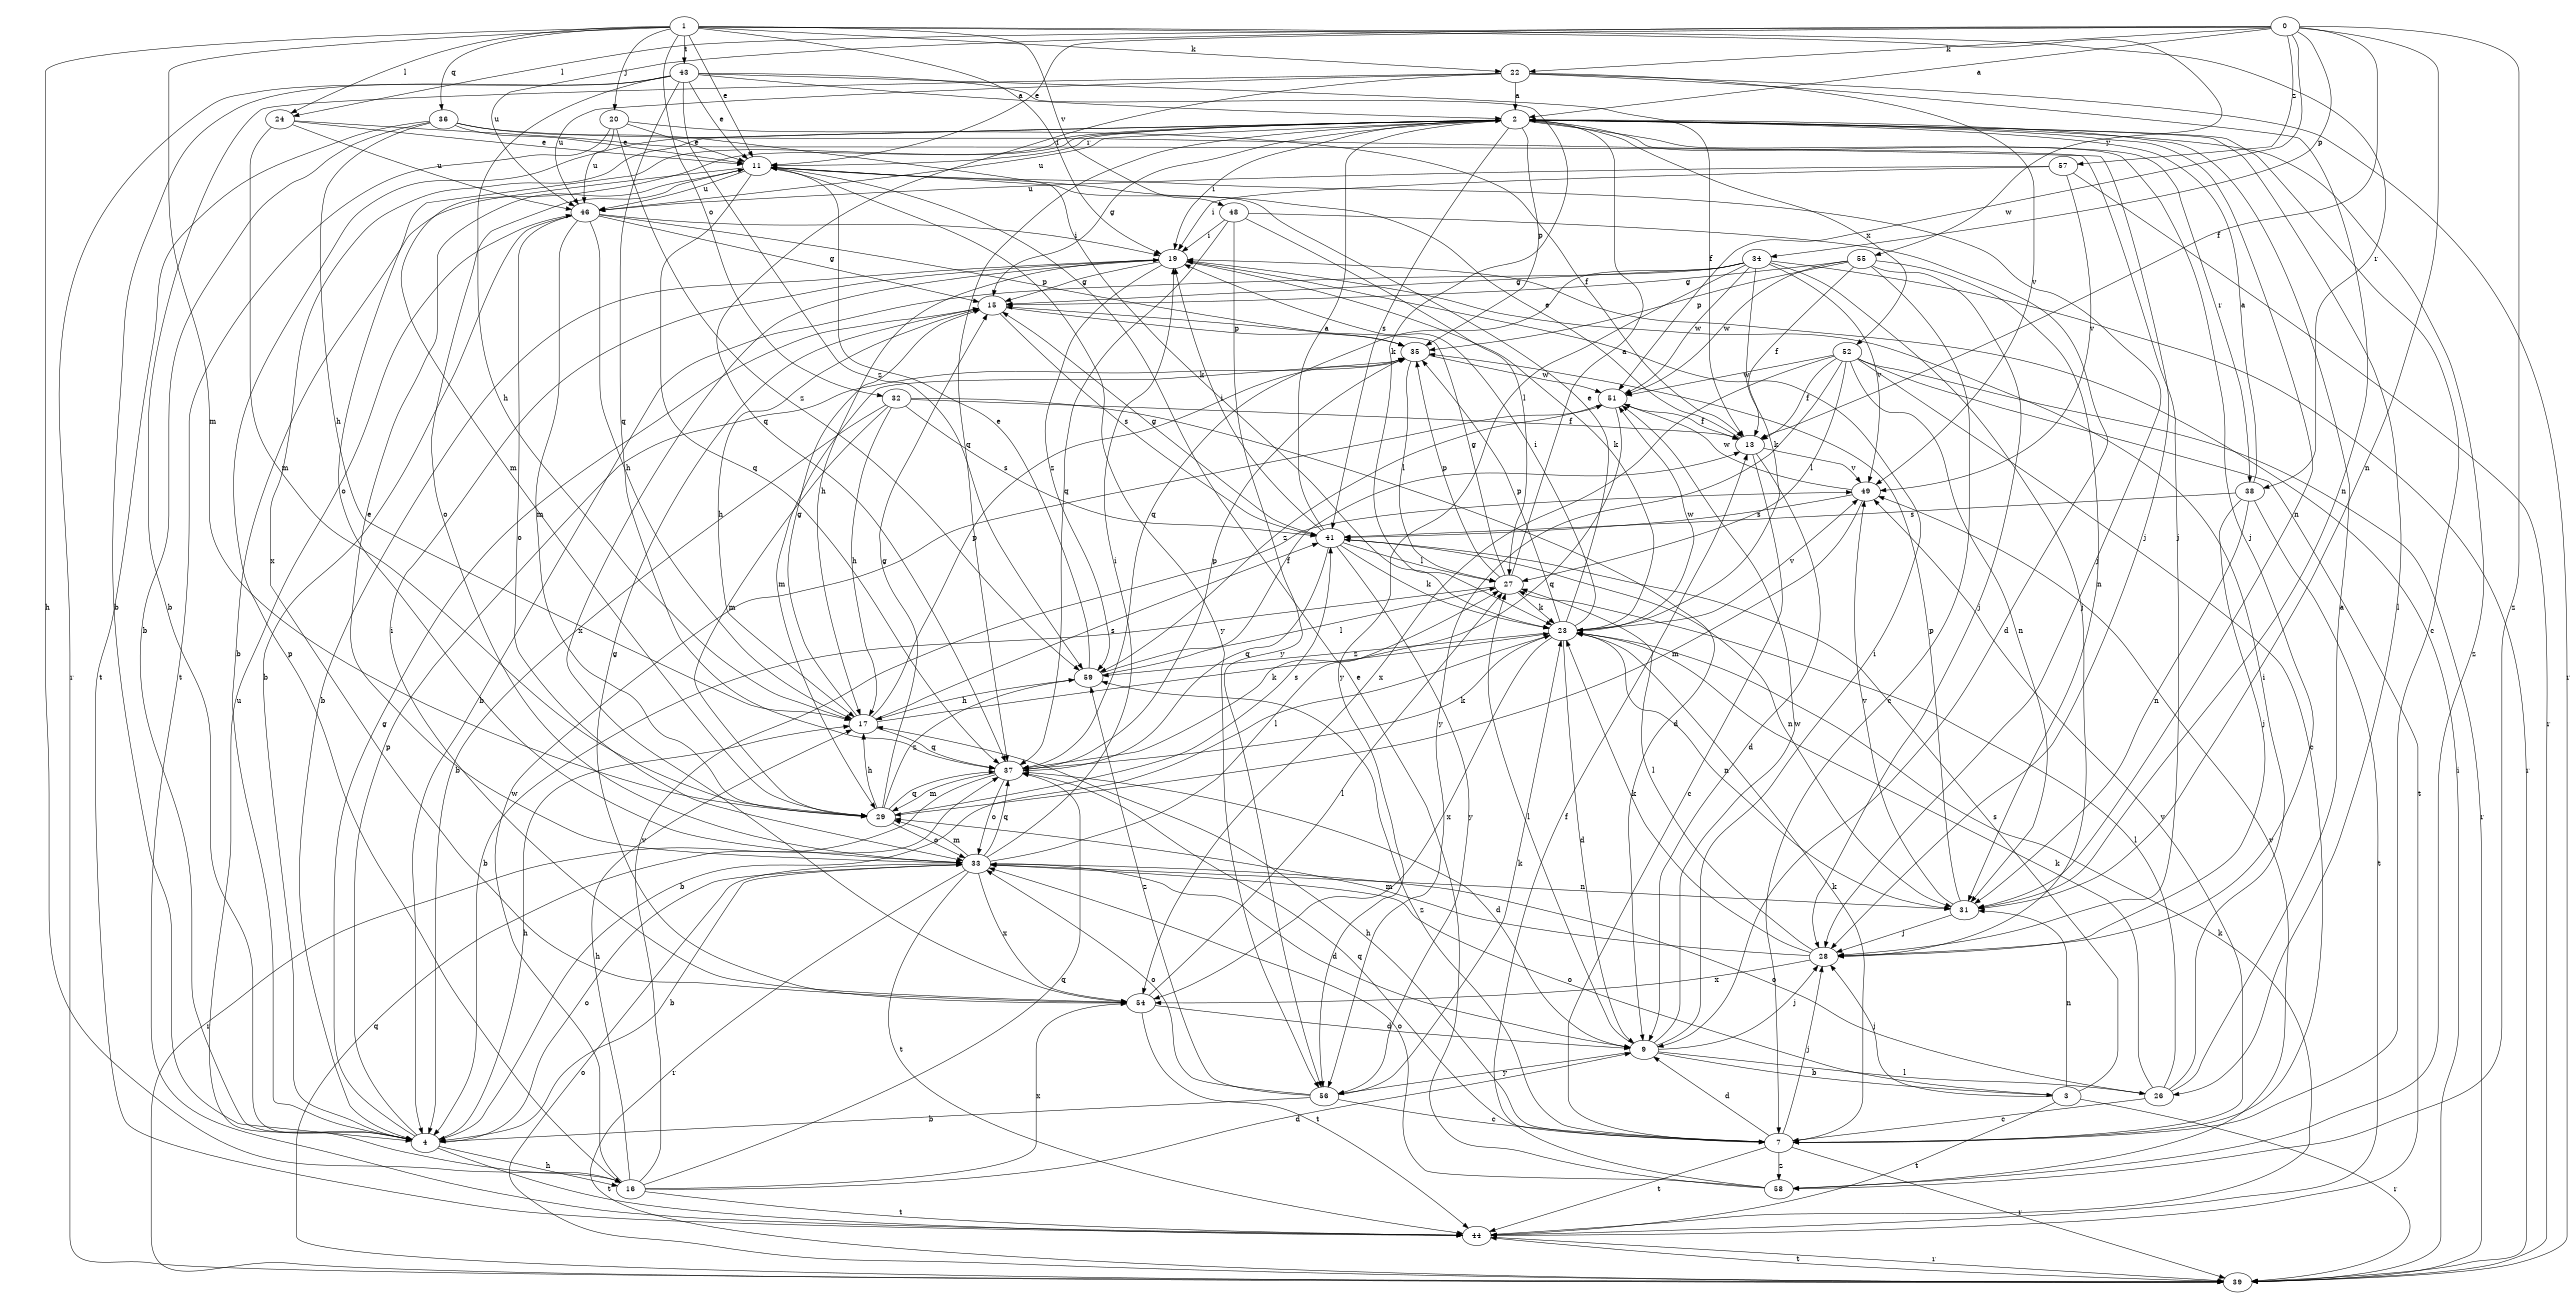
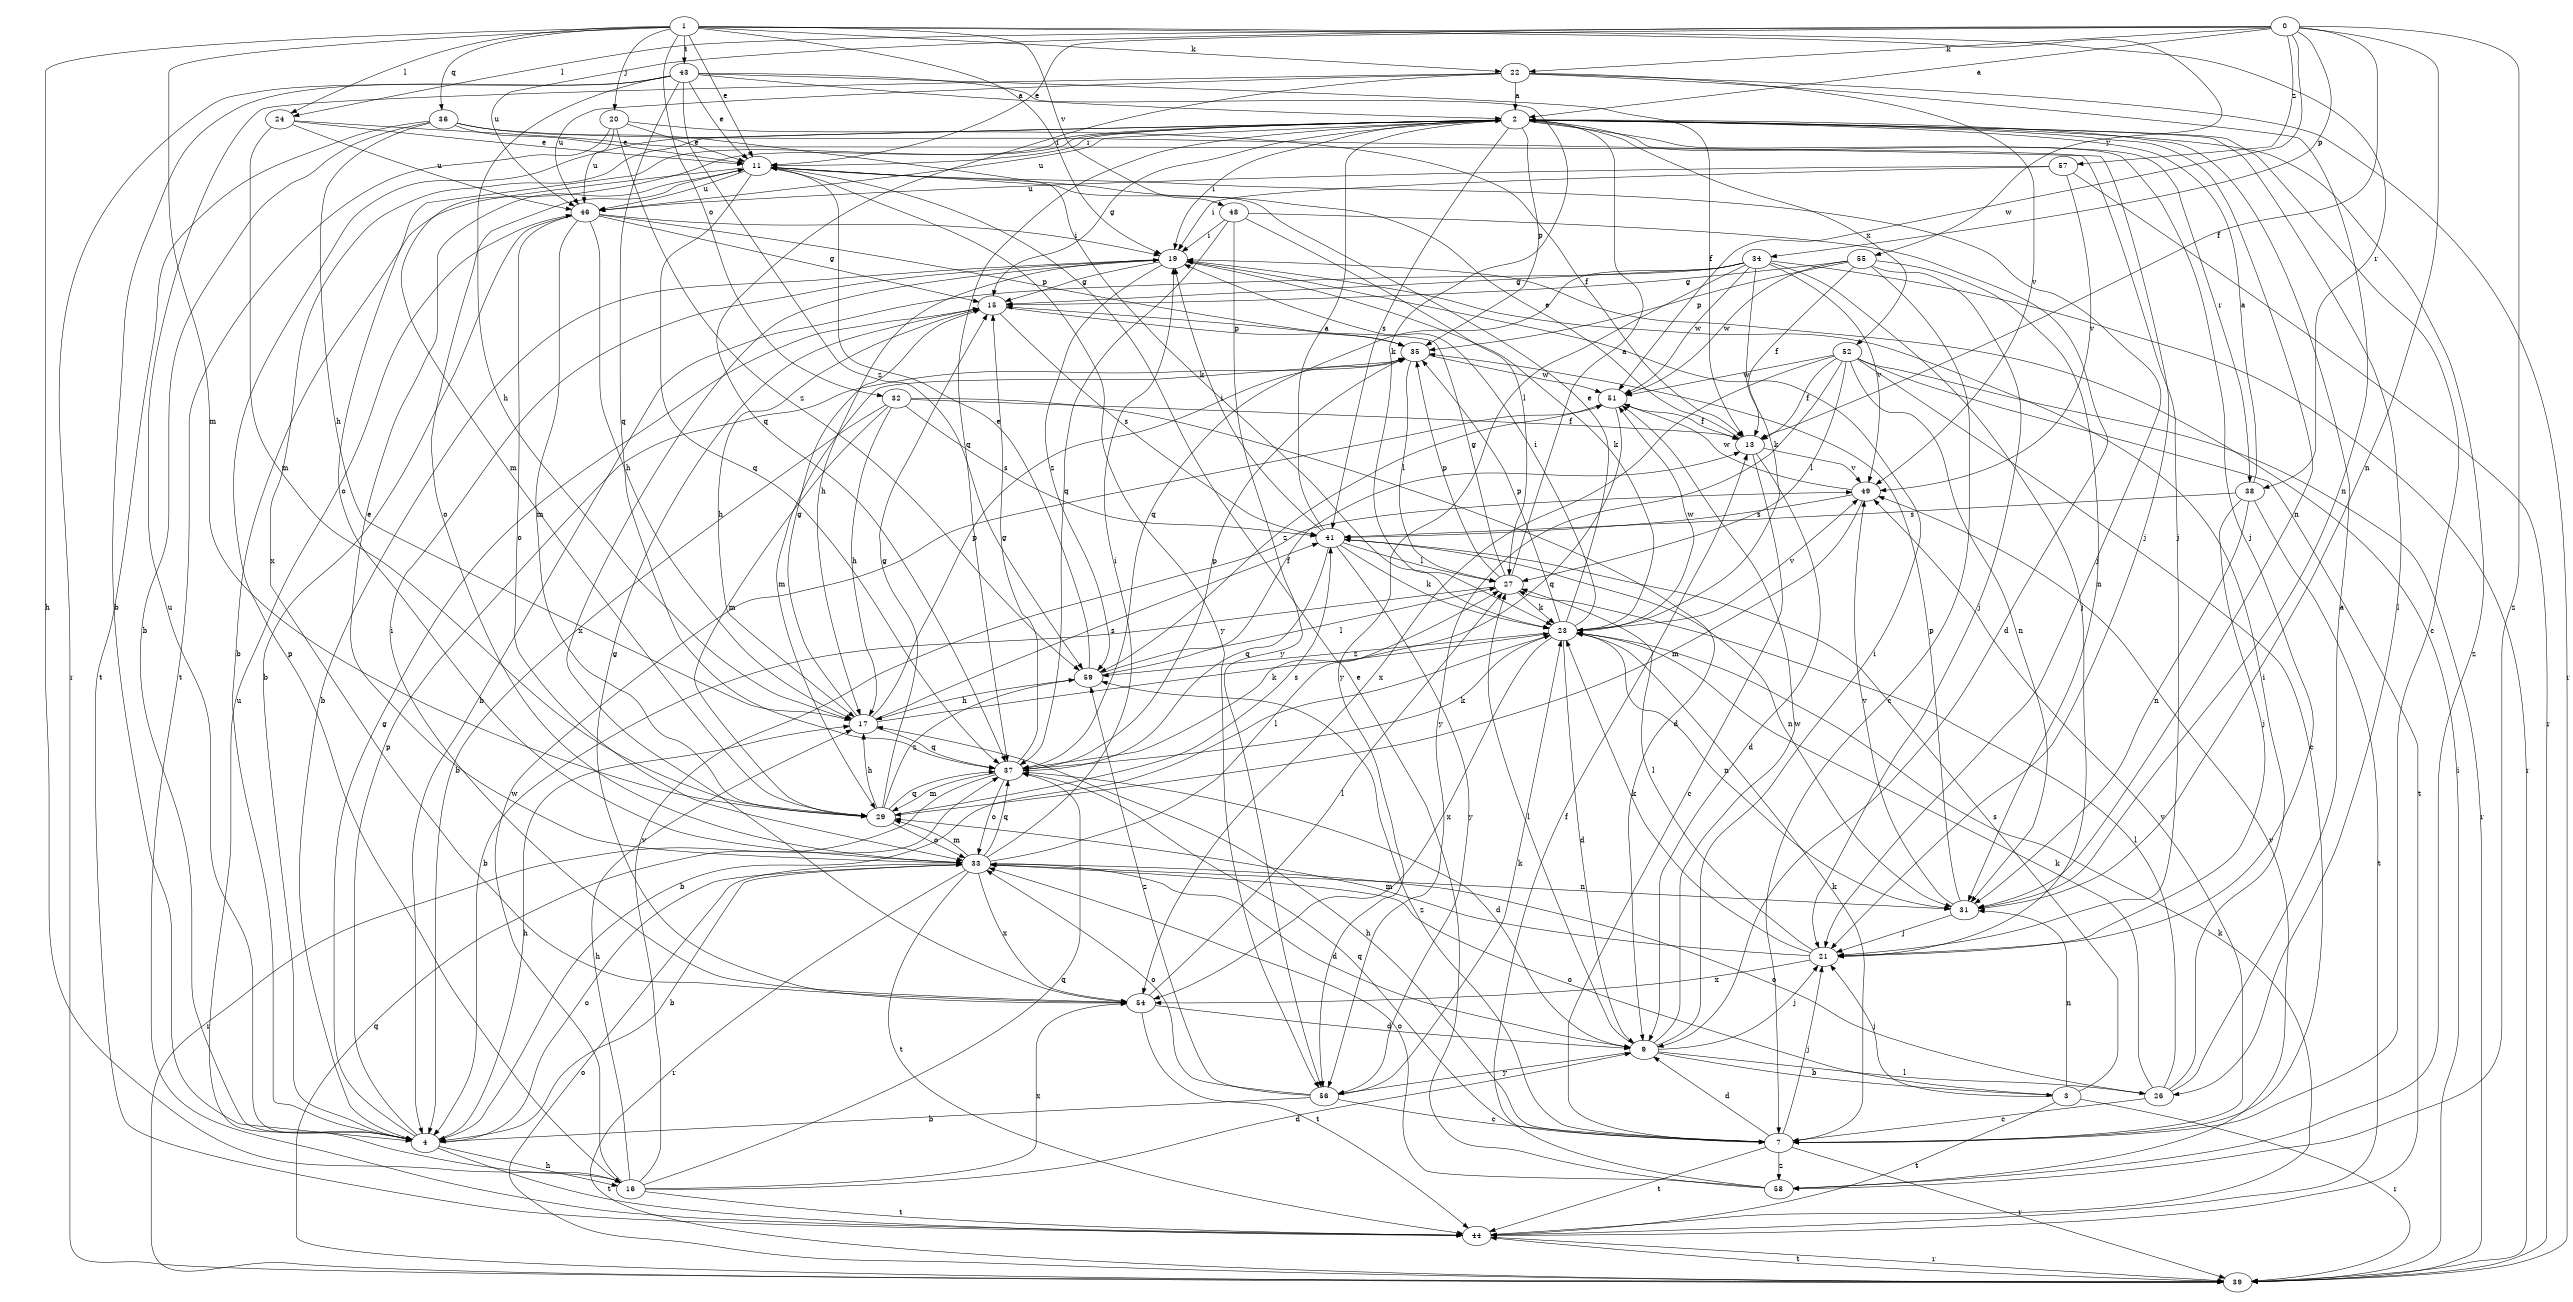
  strict digraph {
    0
    2
    11
    13
    22
    24
    31
    34
    46
    51
    57
    58
    16
    19
    29
    38
    7
    15
-   21 [label=28]
+   21
    26
    33
    35
    37
    41
    52
    54
    4
    56
    9
    49
    39
    23
    17
    59
    1
    20
    32
    36
    43
    48
    55
    44
    27
    3
    0 -> 2 [label=a]
    0 -> 11 [label=e]
    0 -> 13 [label=f]
    0 -> 22 [label=k]
    0 -> 24 [label=l]
    0 -> 31 [label=n]
    0 -> 34 [label=p]
    0 -> 46 [label=u]
    0 -> 51 [label=w]
    0 -> 57 [label=z]
    0 -> 58 [label=z]
    2 -> 11 [label=r]
    2 -> 31 [label=n]
    2 -> 46 [label=u]
    2 -> 58 [label=z]
    2 -> 16 [label=p]
    2 -> 19 [label=i]
    2 -> 29 [label=m]
    2 -> 38 [label=r]
    2 -> 7 [label=c]
    2 -> 15 [label=g]
    2 -> 21 [label=j]
    2 -> 26 [label=l]
    2 -> 33 [label=o]
    2 -> 35 [label=p]
    2 -> 37 [label=q]
    2 -> 41 [label=s]
    2 -> 52 [label=x]
    2 -> 54 [label=x]
    11 -> 46 [label=u]
    11 -> 21 [label=j]
    11 -> 33 [label=o]
    11 -> 37 [label=q]
    11 -> 4 [label=b]
    11 -> 56 [label=y]
    13 -> 11 [label=e]
    13 -> 7 [label=c]
    13 -> 9 [label=d]
    13 -> 49 [label=v]
    22 -> 2 [label=a]
    22 -> 31 [label=n]
    22 -> 46 [label=u]
    22 -> 37 [label=q]
-   22 -> 4 [label=b]
+   22 -> 4 [label=u]
    22 -> 49 [label=v]
    22 -> 39 [label=r]
    24 -> 11 [label=e]
    24 -> 46 [label=u]
    24 -> 29 [label=m]
    24 -> 21 [label=j]
    31 -> 21 [label=j]
    31 -> 35 [label=p]
    31 -> 49 [label=v]
    34 -> 51 [label=w]
    34 -> 15 [label=g]
    34 -> 21 [label=j]
    34 -> 37 [label=q]
    34 -> 4 [label=b]
    34 -> 56 [label=y]
    34 -> 49 [label=v]
    34 -> 39 [label=r]
    34 -> 23 [label=k]
    46 -> 19 [label=i]
    46 -> 29 [label=m]
    46 -> 15 [label=g]
    46 -> 33 [label=o]
    46 -> 35 [label=p]
    46 -> 4 [label=b]
    46 -> 17 [label=h]
    51 -> 13 [label=f]
    51 -> 37 [label=q]
    51 -> 59 [label=z]
    57 -> 46 [label=u]
    57 -> 19 [label=i]
    57 -> 49 [label=v]
    57 -> 39 [label=r]
    58 -> 11 [label=e]
    58 -> 13 [label=f]
    58 -> 33 [label=o]
    58 -> 49 [label=v]
    16 -> 46 [label=u]
    16 -> 51 [label=w]
    16 -> 37 [label=q]
    16 -> 54 [label=x]
    16 -> 9 [label=d]
    16 -> 49 [label=v]
    16 -> 17 [label=h]
    16 -> 44 [label=t]
    19 -> 15 [label=g]
    19 -> 54 [label=x]
    19 -> 4 [label=b]
    19 -> 23 [label=k]
    19 -> 17 [label=h]
    19 -> 59 [label=z]
    29 -> 15 [label=g]
    29 -> 33 [label=o]
    29 -> 37 [label=q]
    29 -> 41 [label=s]
    29 -> 17 [label=h]
    29 -> 59 [label=z]
    38 -> 2 [label=a]
    38 -> 31 [label=n]
    38 -> 21 [label=j]
    38 -> 41 [label=s]
    38 -> 44 [label=t]
    7 -> 58 [label=z]
    7 -> 21 [label=j]
    7 -> 37 [label=q]
    7 -> 9 [label=d]
    7 -> 49 [label=v]
    7 -> 39 [label=r]
    7 -> 23 [label=k]
    7 -> 17 [label=h]
    7 -> 59 [label=z]
    7 -> 44 [label=t]
    15 -> 35 [label=p]
    15 -> 41 [label=s]
    15 -> 17 [label=h]
    21 -> 29 [label=m]
    21 -> 54 [label=x]
    21 -> 23 [label=k]
    21 -> 27 [label=l]
    26 -> 2 [label=a]
    26 -> 19 [label=i]
    26 -> 7 [label=c]
    26 -> 33 [label=o]
    26 -> 23 [label=k]
    26 -> 27 [label=l]
    33 -> 11 [label=e]
    33 -> 31 [label=n]
    33 -> 19 [label=i]
    33 -> 29 [label=m]
    33 -> 37 [label=q]
    33 -> 54 [label=x]
    33 -> 4 [label=b]
    33 -> 9 [label=d]
    33 -> 39 [label=r]
    33 -> 44 [label=t]
    33 -> 27 [label=l]
    35 -> 51 [label=w]
    35 -> 29 [label=m]
    35 -> 27 [label=l]
    37 -> 29 [label=m]
    37 -> 33 [label=o]
    37 -> 35 [label=p]
    37 -> 9 [label=d]
    37 -> 39 [label=r]
    37 -> 23 [label=k]
    41 -> 2 [label=a]
    41 -> 31 [label=n]
    41 -> 19 [label=i]
-   41 -> 15 [label=g]
+   37 -> 15 [label=g]
    41 -> 37 [label=q]
    41 -> 56 [label=y]
    41 -> 23 [label=k]
    41 -> 27 [label=l]
    52 -> 13 [label=f]
    52 -> 31 [label=n]
    52 -> 51 [label=w]
    52 -> 7 [label=c]
    52 -> 54 [label=x]
    52 -> 56 [label=y]
    52 -> 39 [label=r]
    52 -> 44 [label=t]
    52 -> 27 [label=l]
    54 -> 19 [label=i]
    54 -> 15 [label=g]
    54 -> 9 [label=d]
    54 -> 44 [label=t]
    54 -> 27 [label=l]
    4 -> 16 [label=h]
    4 -> 15 [label=g]
    4 -> 33 [label=o]
    4 -> 35 [label=p]
    4 -> 17 [label=h]
    4 -> 44 [label=t]
    56 -> 7 [label=c]
    56 -> 33 [label=o]
    56 -> 4 [label=b]
    56 -> 23 [label=k]
    56 -> 59 [label=z]
    9 -> 51 [label=w]
    9 -> 19 [label=i]
    9 -> 21 [label=j]
    9 -> 26 [label=l]
    9 -> 56 [label=y]
    9 -> 27 [label=l]
    9 -> 3 [label=b]
    49 -> 51 [label=w]
    49 -> 29 [label=m]
    49 -> 41 [label=s]
    39 -> 19 [label=i]
    39 -> 33 [label=o]
    39 -> 37 [label=q]
    39 -> 44 [label=t]
    23 -> 11 [label=e]
    23 -> 31 [label=n]
    23 -> 51 [label=w]
    23 -> 19 [label=i]
    23 -> 35 [label=p]
    23 -> 54 [label=x]
    23 -> 4 [label=b]
    23 -> 9 [label=d]
    23 -> 49 [label=v]
    23 -> 59 [label=z]
    17 -> 15 [label=g]
    17 -> 35 [label=p]
    17 -> 37 [label=q]
    17 -> 41 [label=s]
    17 -> 23 [label=k]
    59 -> 11 [label=e]
    59 -> 13 [label=f]
    59 -> 17 [label=h]
    59 -> 27 [label=l]
    1 -> 11 [label=e]
    1 -> 22 [label=k]
    1 -> 24 [label=l]
    1 -> 16 [label=h]
    1 -> 19 [label=i]
    1 -> 29 [label=m]
    1 -> 38 [label=r]
    1 -> 20 [label=j]
    1 -> 32 [label=o]
    1 -> 36 [label=q]
    1 -> 43 [label=t]
    1 -> 48 [label=v]
    1 -> 55 [label=y]
    20 -> 11 [label=e]
    20 -> 13 [label=f]
    20 -> 46 [label=u]
    20 -> 59 [label=z]
    20 -> 44 [label=t]
    32 -> 13 [label=f]
    32 -> 29 [label=m]
    32 -> 41 [label=s]
    32 -> 4 [label=b]
    32 -> 9 [label=d]
    32 -> 17 [label=h]
    36 -> 11 [label=e]
    36 -> 21 [label=j]
    36 -> 4 [label=b]
    36 -> 23 [label=k]
    36 -> 17 [label=h]
    36 -> 44 [label=t]
    43 -> 2 [label=a]
    43 -> 11 [label=e]
    43 -> 13 [label=f]
    43 -> 37 [label=q]
    43 -> 4 [label=b]
    43 -> 39 [label=r]
    43 -> 23 [label=k]
    43 -> 17 [label=h]
    43 -> 59 [label=z]
    48 -> 19 [label=i]
    48 -> 37 [label=q]
    48 -> 56 [label=y]
    48 -> 9 [label=d]
    48 -> 27 [label=l]
    55 -> 13 [label=f]
    55 -> 31 [label=n]
    55 -> 51 [label=w]
    55 -> 7 [label=c]
    55 -> 15 [label=g]
    55 -> 21 [label=j]
    55 -> 35 [label=p]
    44 -> 39 [label=r]
    44 -> 23 [label=k]
    27 -> 2 [label=a]
    27 -> 15 [label=g]
    27 -> 35 [label=p]
    27 -> 4 [label=b]
    27 -> 23 [label=k]
    3 -> 31 [label=n]
    3 -> 21 [label=j]
    3 -> 33 [label=o]
    3 -> 41 [label=s]
    3 -> 39 [label=r]
    3 -> 44 [label=t]
  }
